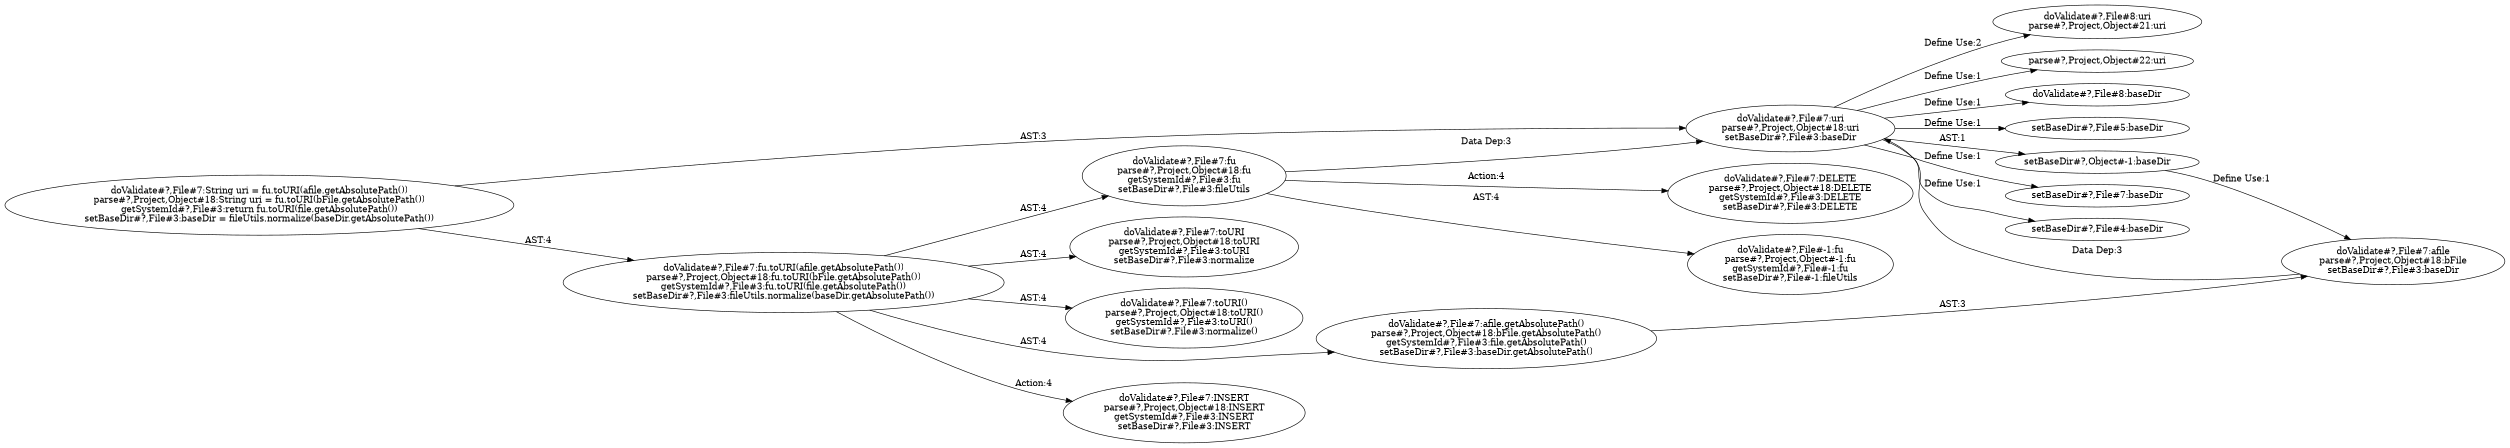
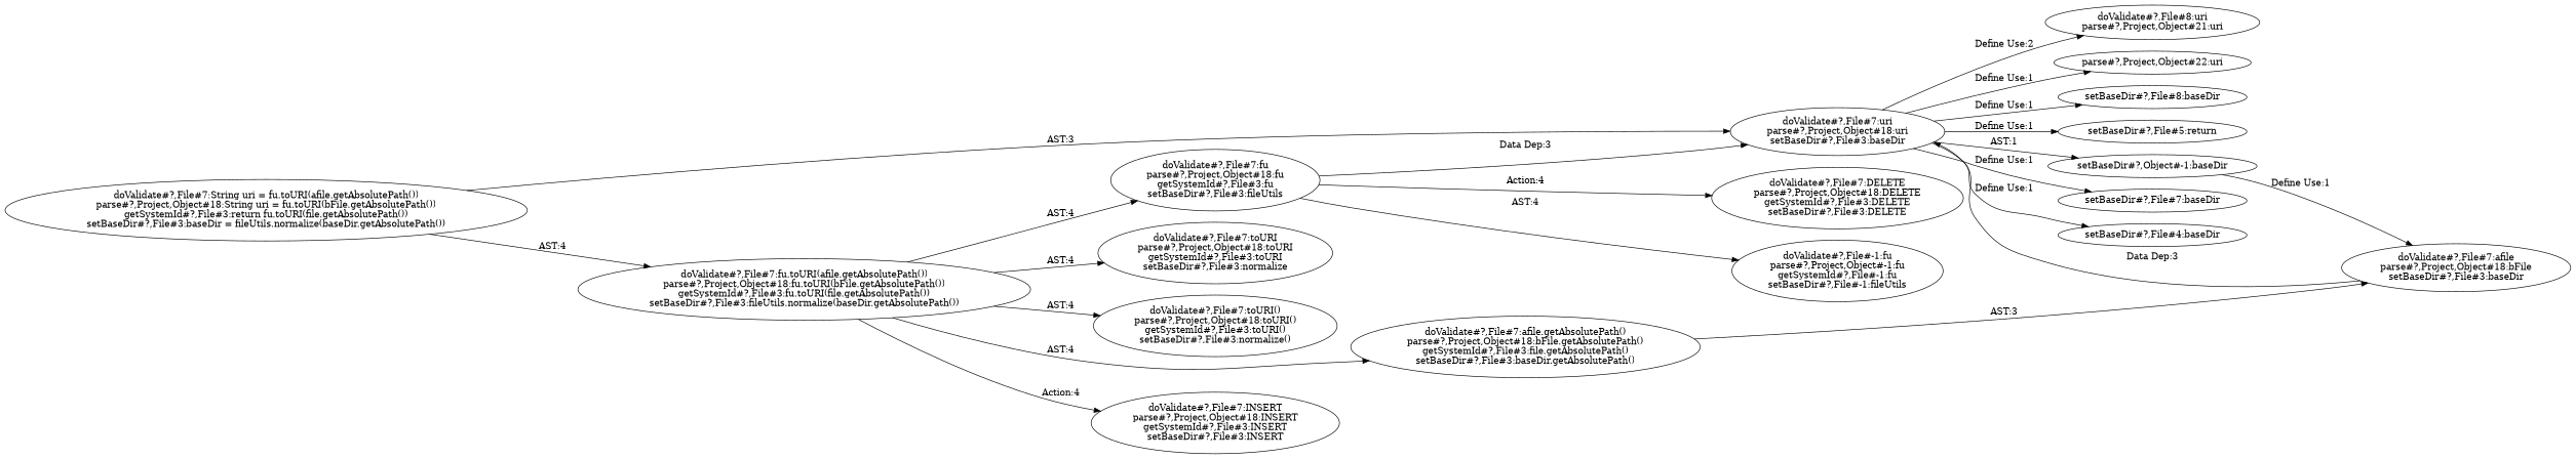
  digraph {
    rankdir=LR
    node [shape=ellipse]
    n1 [label="doValidate#?,File#7:DELETE\nparse#?,Project,Object#18:DELETE\ngetSystemId#?,File#3:DELETE\nsetBaseDir#?,File#3:DELETE"]
    n2 [label="doValidate#?,File#7:fu\nparse#?,Project,Object#18:fu\ngetSystemId#?,File#3:fu\nsetBaseDir#?,File#3:fileUtils"]
    n3 [label="doValidate#?,File#-1:fu\nparse#?,Project,Object#-1:fu\ngetSystemId#?,File#-1:fu\nsetBaseDir#?,File#-1:fileUtils"]
    n4 [label="doValidate#?,File#7:uri\nparse#?,Project,Object#18:uri\nsetBaseDir#?,File#3:baseDir"]
    n5 [label="doValidate#?,File#8:uri\nparse#?,Project,Object#21:uri"]
    n6 [label="parse#?,Project,Object#22:uri"]
-   n7 [label="doValidate#?,File#8:baseDir"]
-   n8 [label="setBaseDir#?,File#5:baseDir"]
+   n7 [label="setBaseDir#?,File#8:baseDir"]
+   n8 [label="setBaseDir#?,File#5:return"]
    n9 [label="setBaseDir#?,Object#-1:baseDir"]
    n10 [label="setBaseDir#?,File#7:baseDir"]
    n11 [label="setBaseDir#?,File#4:baseDir"]
    n12 [label="doValidate#?,File#7:fu.toURI(afile.getAbsolutePath())\nparse#?,Project,Object#18:fu.toURI(bFile.getAbsolutePath())\ngetSystemId#?,File#3:fu.toURI(file.getAbsolutePath())\nsetBaseDir#?,File#3:fileUtils.normalize(baseDir.getAbsolutePath())"]
    n13 [label="doValidate#?,File#7:toURI\nparse#?,Project,Object#18:toURI\ngetSystemId#?,File#3:toURI\nsetBaseDir#?,File#3:normalize"]
    n14 [label="doValidate#?,File#7:toURI()\nparse#?,Project,Object#18:toURI()\ngetSystemId#?,File#3:toURI()\nsetBaseDir#?,File#3:normalize()"]
    n15 [label="doValidate#?,File#7:afile.getAbsolutePath()\nparse#?,Project,Object#18:bFile.getAbsolutePath()\ngetSystemId#?,File#3:file.getAbsolutePath()\nsetBaseDir#?,File#3:baseDir.getAbsolutePath()"]
    n16 [label="doValidate#?,File#7:INSERT\nparse#?,Project,Object#18:INSERT\ngetSystemId#?,File#3:INSERT\nsetBaseDir#?,File#3:INSERT"]
    n17 [label="doValidate#?,File#7:afile\nparse#?,Project,Object#18:bFile\nsetBaseDir#?,File#3:baseDir"]
    n18 [label="doValidate#?,File#7:String uri = fu.toURI(afile.getAbsolutePath())\nparse#?,Project,Object#18:String uri = fu.toURI(bFile.getAbsolutePath())\ngetSystemId#?,File#3:return fu.toURI(file.getAbsolutePath())\nsetBaseDir#?,File#3:baseDir = fileUtils.normalize(baseDir.getAbsolutePath())"]
    n2 -> n1 [label="Action:4"]
    n2 -> n3 [label="AST:4"]
    n2 -> n4 [label="Data Dep:3"]
    n4 -> n5 [label="Define Use:2"]
    n4 -> n6 [label="Define Use:1"]
    n4 -> n7 [label="Define Use:1"]
    n4 -> n8 [label="Define Use:1"]
    n4 -> n9 [label="AST:1"]
    n4 -> n10 [label="Define Use:1"]
    n4 -> n11 [label="Define Use:1"]
    n9 -> n17 [label="Define Use:1"]
    n12 -> n2 [label="AST:4"]
    n12 -> n13 [label="AST:4"]
    n12 -> n14 [label="AST:4"]
    n12 -> n15 [label="AST:4"]
    n12 -> n16 [label="Action:4"]
    n15 -> n17 [label="AST:3"]
    n17 -> n4 [label="Data Dep:3"]
    n18 -> n4 [label="AST:3"]
    n18 -> n12 [label="AST:4"]
  }
